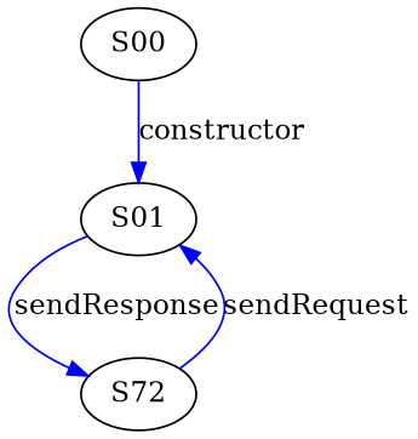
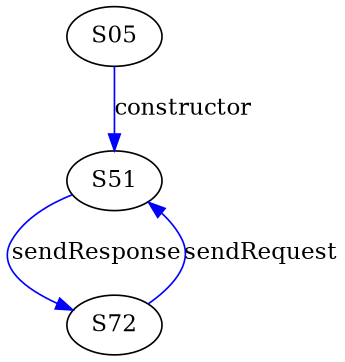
  digraph {
    edge [color=blue]
-   S00
-   S01
+   S00 [label=S05]
+   S01 [label=S51]
    n3 [label=S72]
    S00 -> S01 [label=constructor]
    S01 -> n3 [label=sendResponse]
    n3 -> S01 [label=sendRequest]
  }
